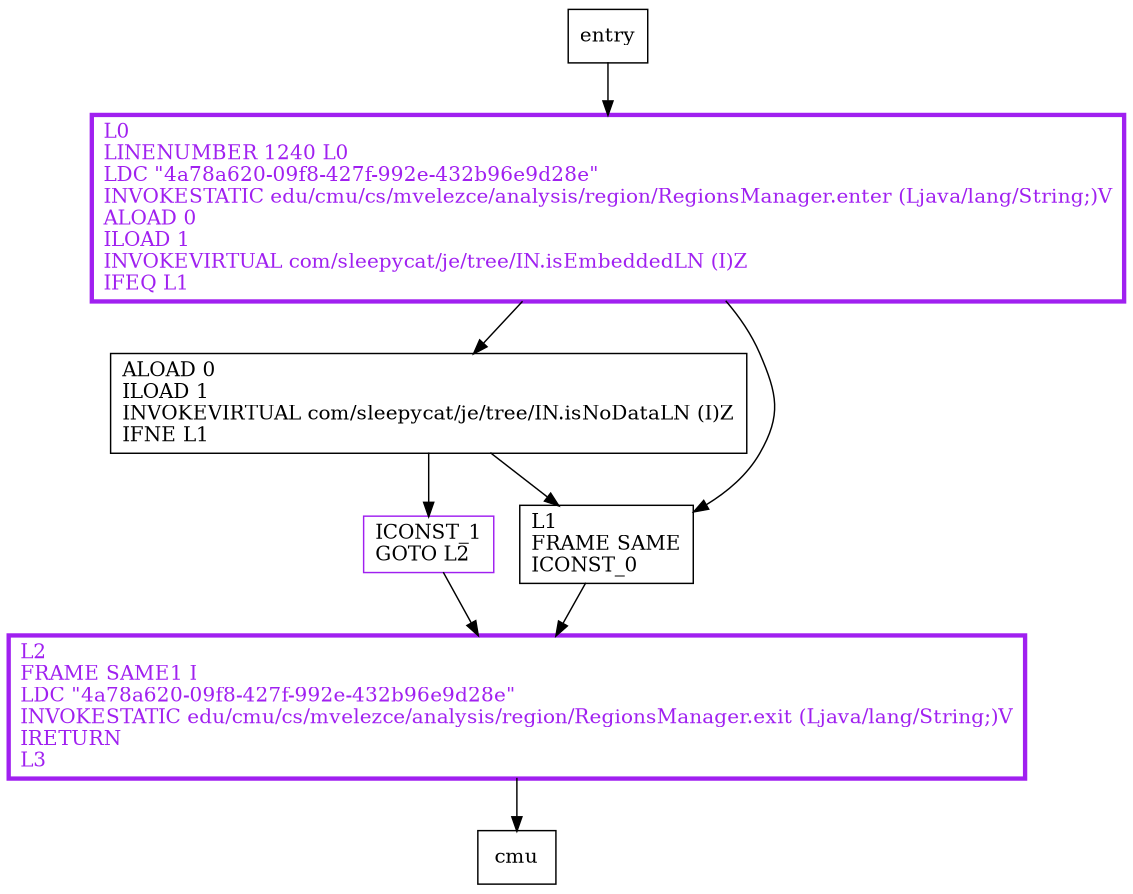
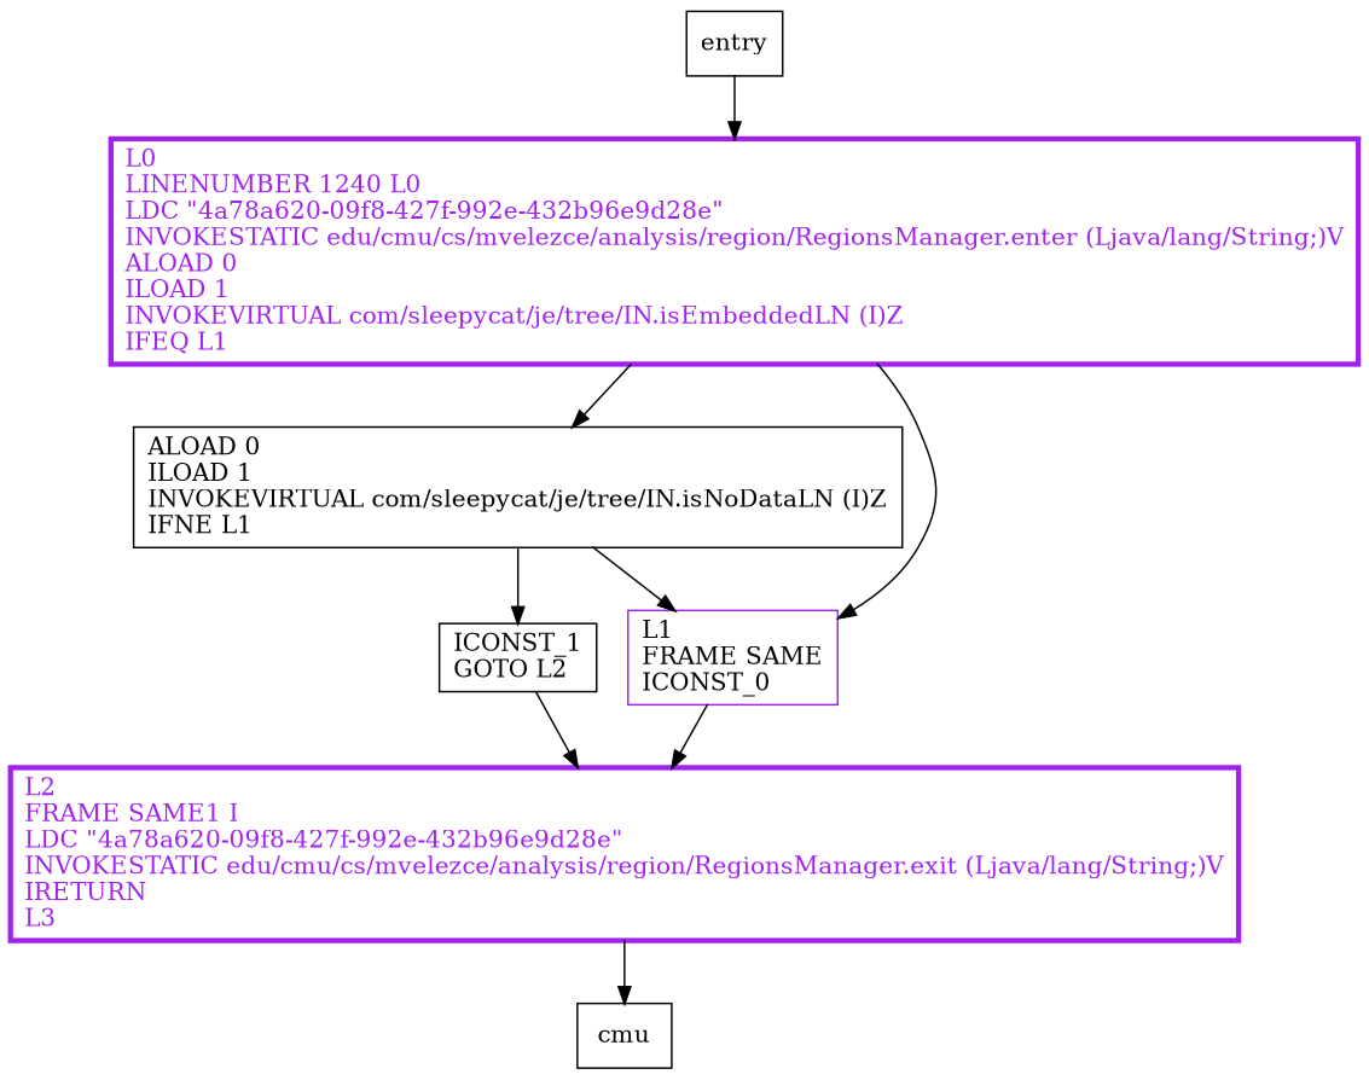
  digraph {
    node [shape=record]
-   n1 [label="ICONST_1\lGOTO L2\l" color=purple]
+   n1 [label="ICONST_1\lGOTO L2\l"]
    n2 [color=purple fontcolor=purple label="L2\lFRAME SAME1 I\lLDC \"4a78a620-09f8-427f-992e-432b96e9d28e\"\lINVOKESTATIC edu/cmu/cs/mvelezce/analysis/region/RegionsManager.exit (Ljava/lang/String;)V\lIRETURN\lL3\l" penwidth=3]
    n3 [label=cmu]
    n4 [color=purple fontcolor=purple label="L0\lLINENUMBER 1240 L0\lLDC \"4a78a620-09f8-427f-992e-432b96e9d28e\"\lINVOKESTATIC edu/cmu/cs/mvelezce/analysis/region/RegionsManager.enter (Ljava/lang/String;)V\lALOAD 0\lILOAD 1\lINVOKEVIRTUAL com/sleepycat/je/tree/IN.isEmbeddedLN (I)Z\lIFEQ L1\l" penwidth=3]
    n5 [label="ALOAD 0\lILOAD 1\lINVOKEVIRTUAL com/sleepycat/je/tree/IN.isNoDataLN (I)Z\lIFNE L1\l"]
-   n6 [label="L1\lFRAME SAME\lICONST_0\l"]
+   n6 [label="L1\lFRAME SAME\lICONST_0\l" color=purple]
    entry
    n1 -> n2
    n2 -> n3
    n4 -> n5
    n4 -> n6
    n5 -> n1
    n5 -> n6
    n6 -> n2
    entry -> n4
  }
